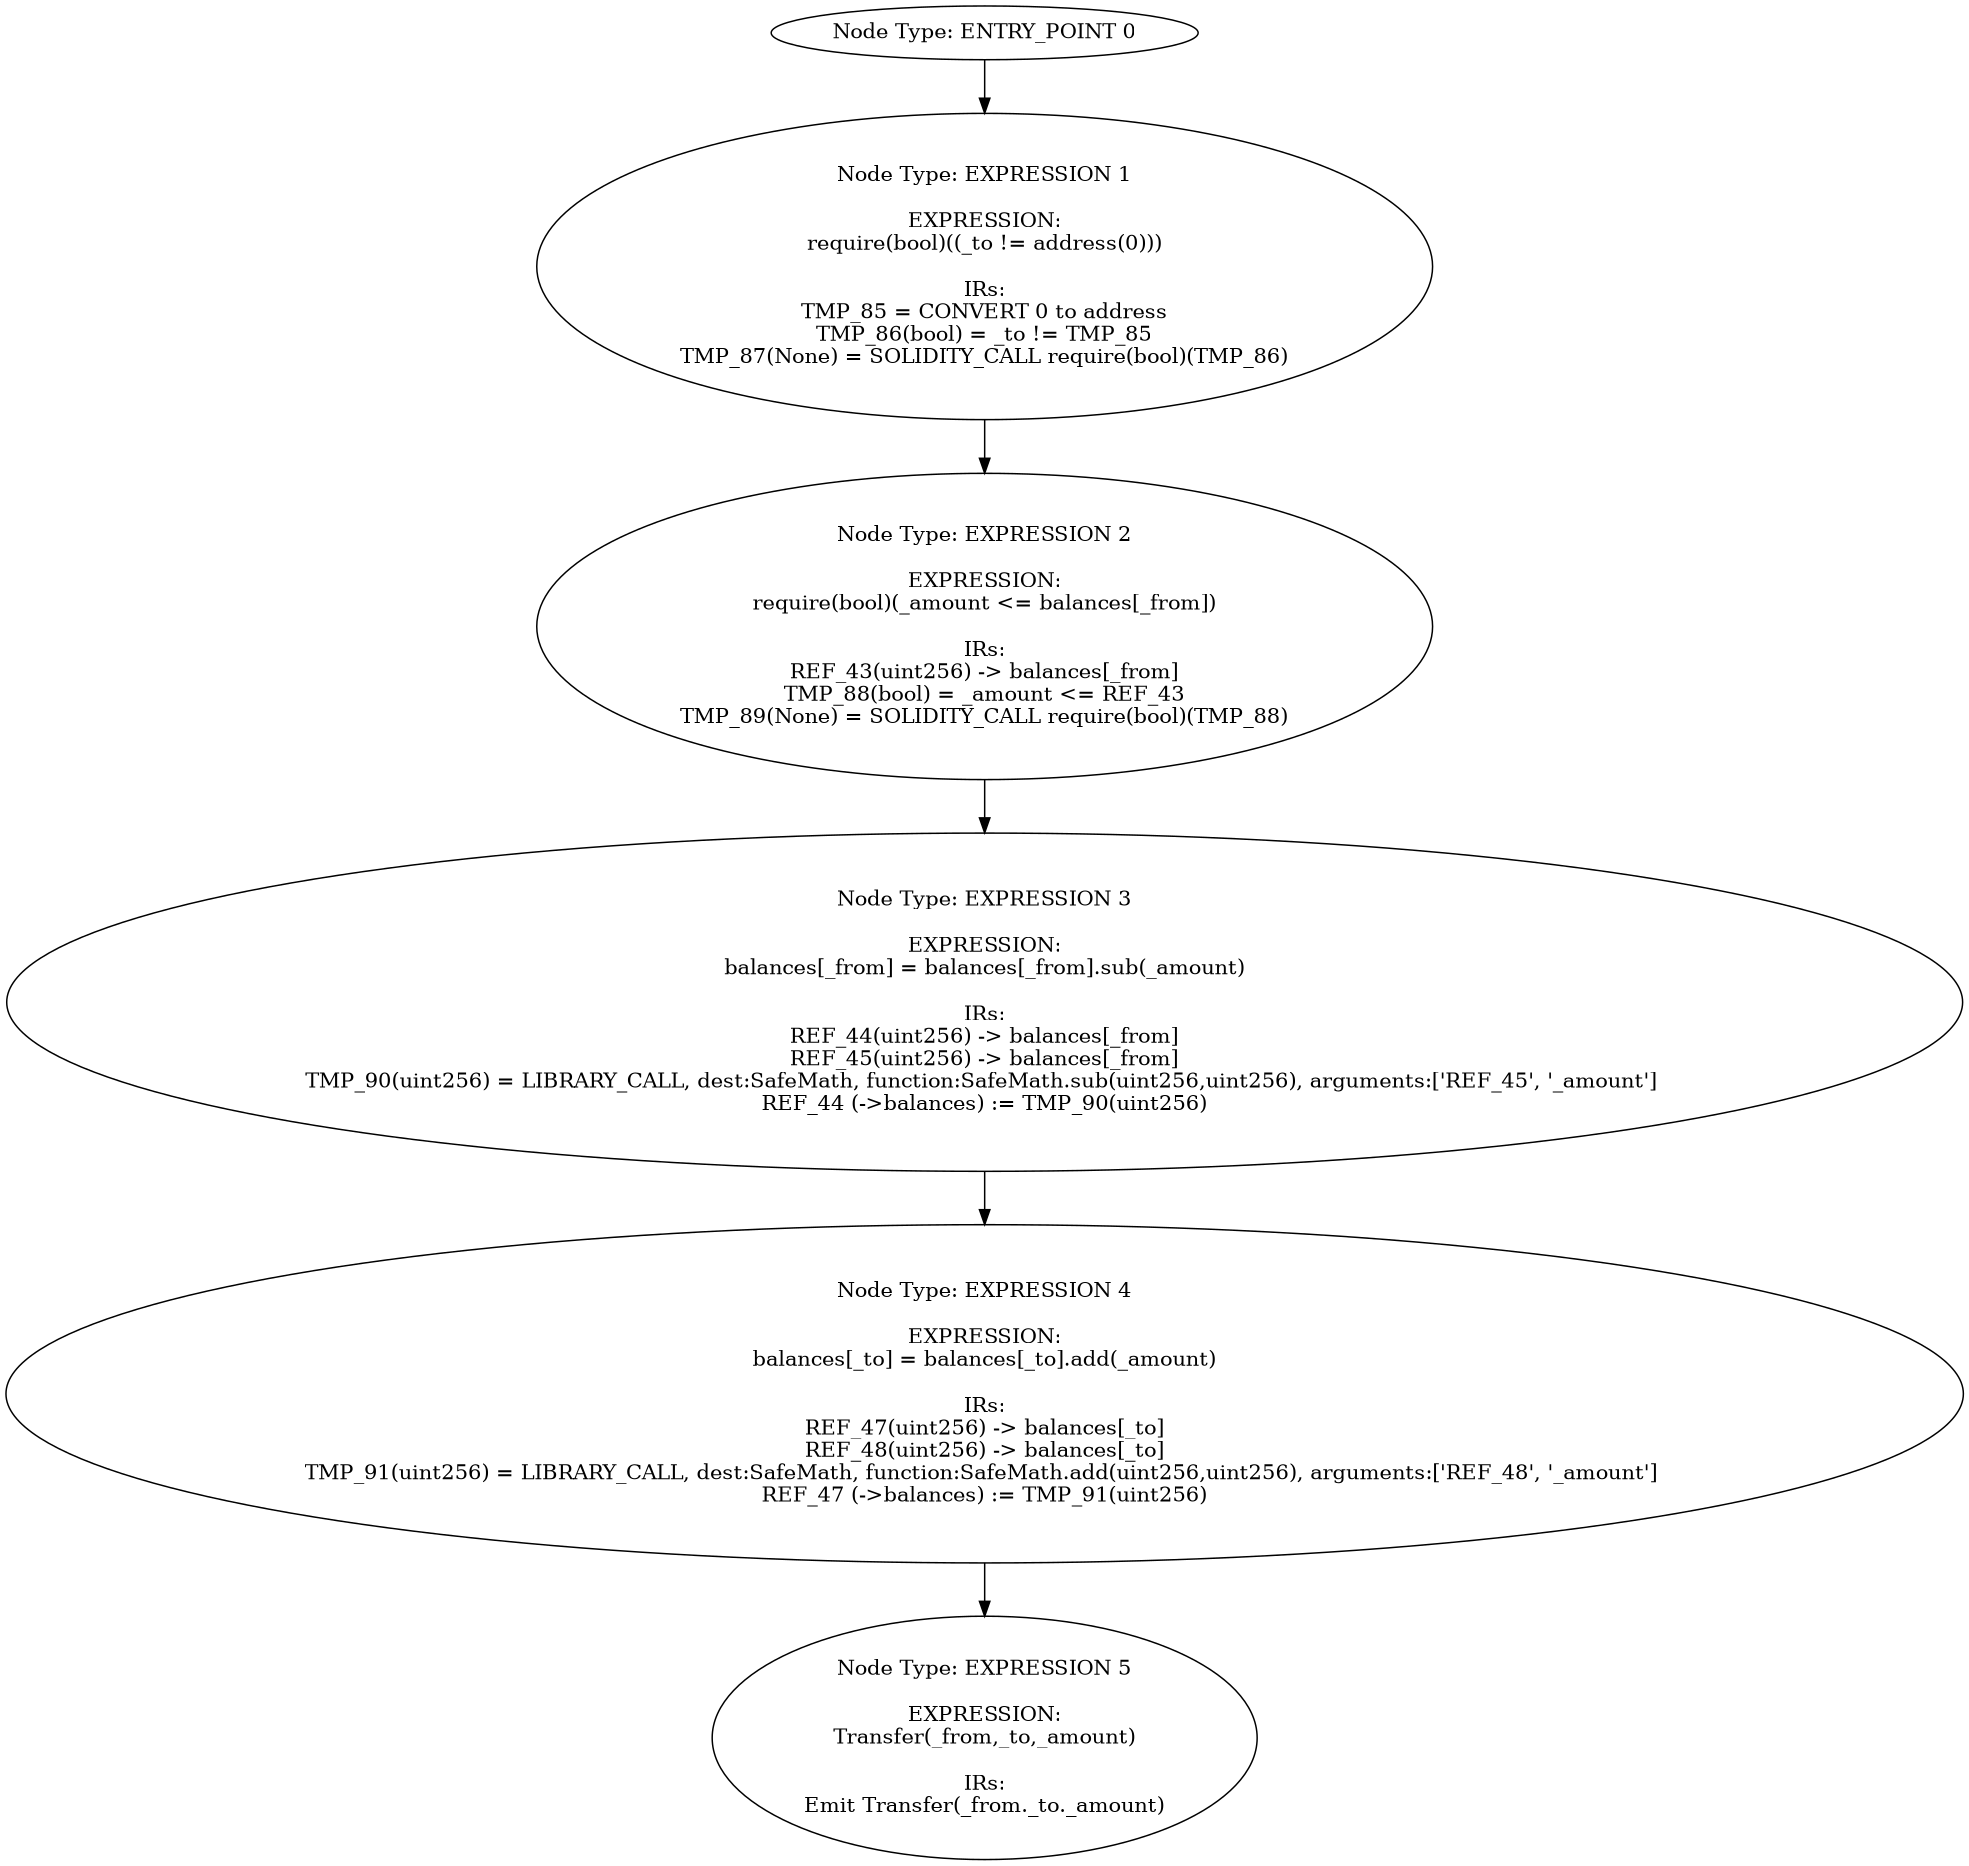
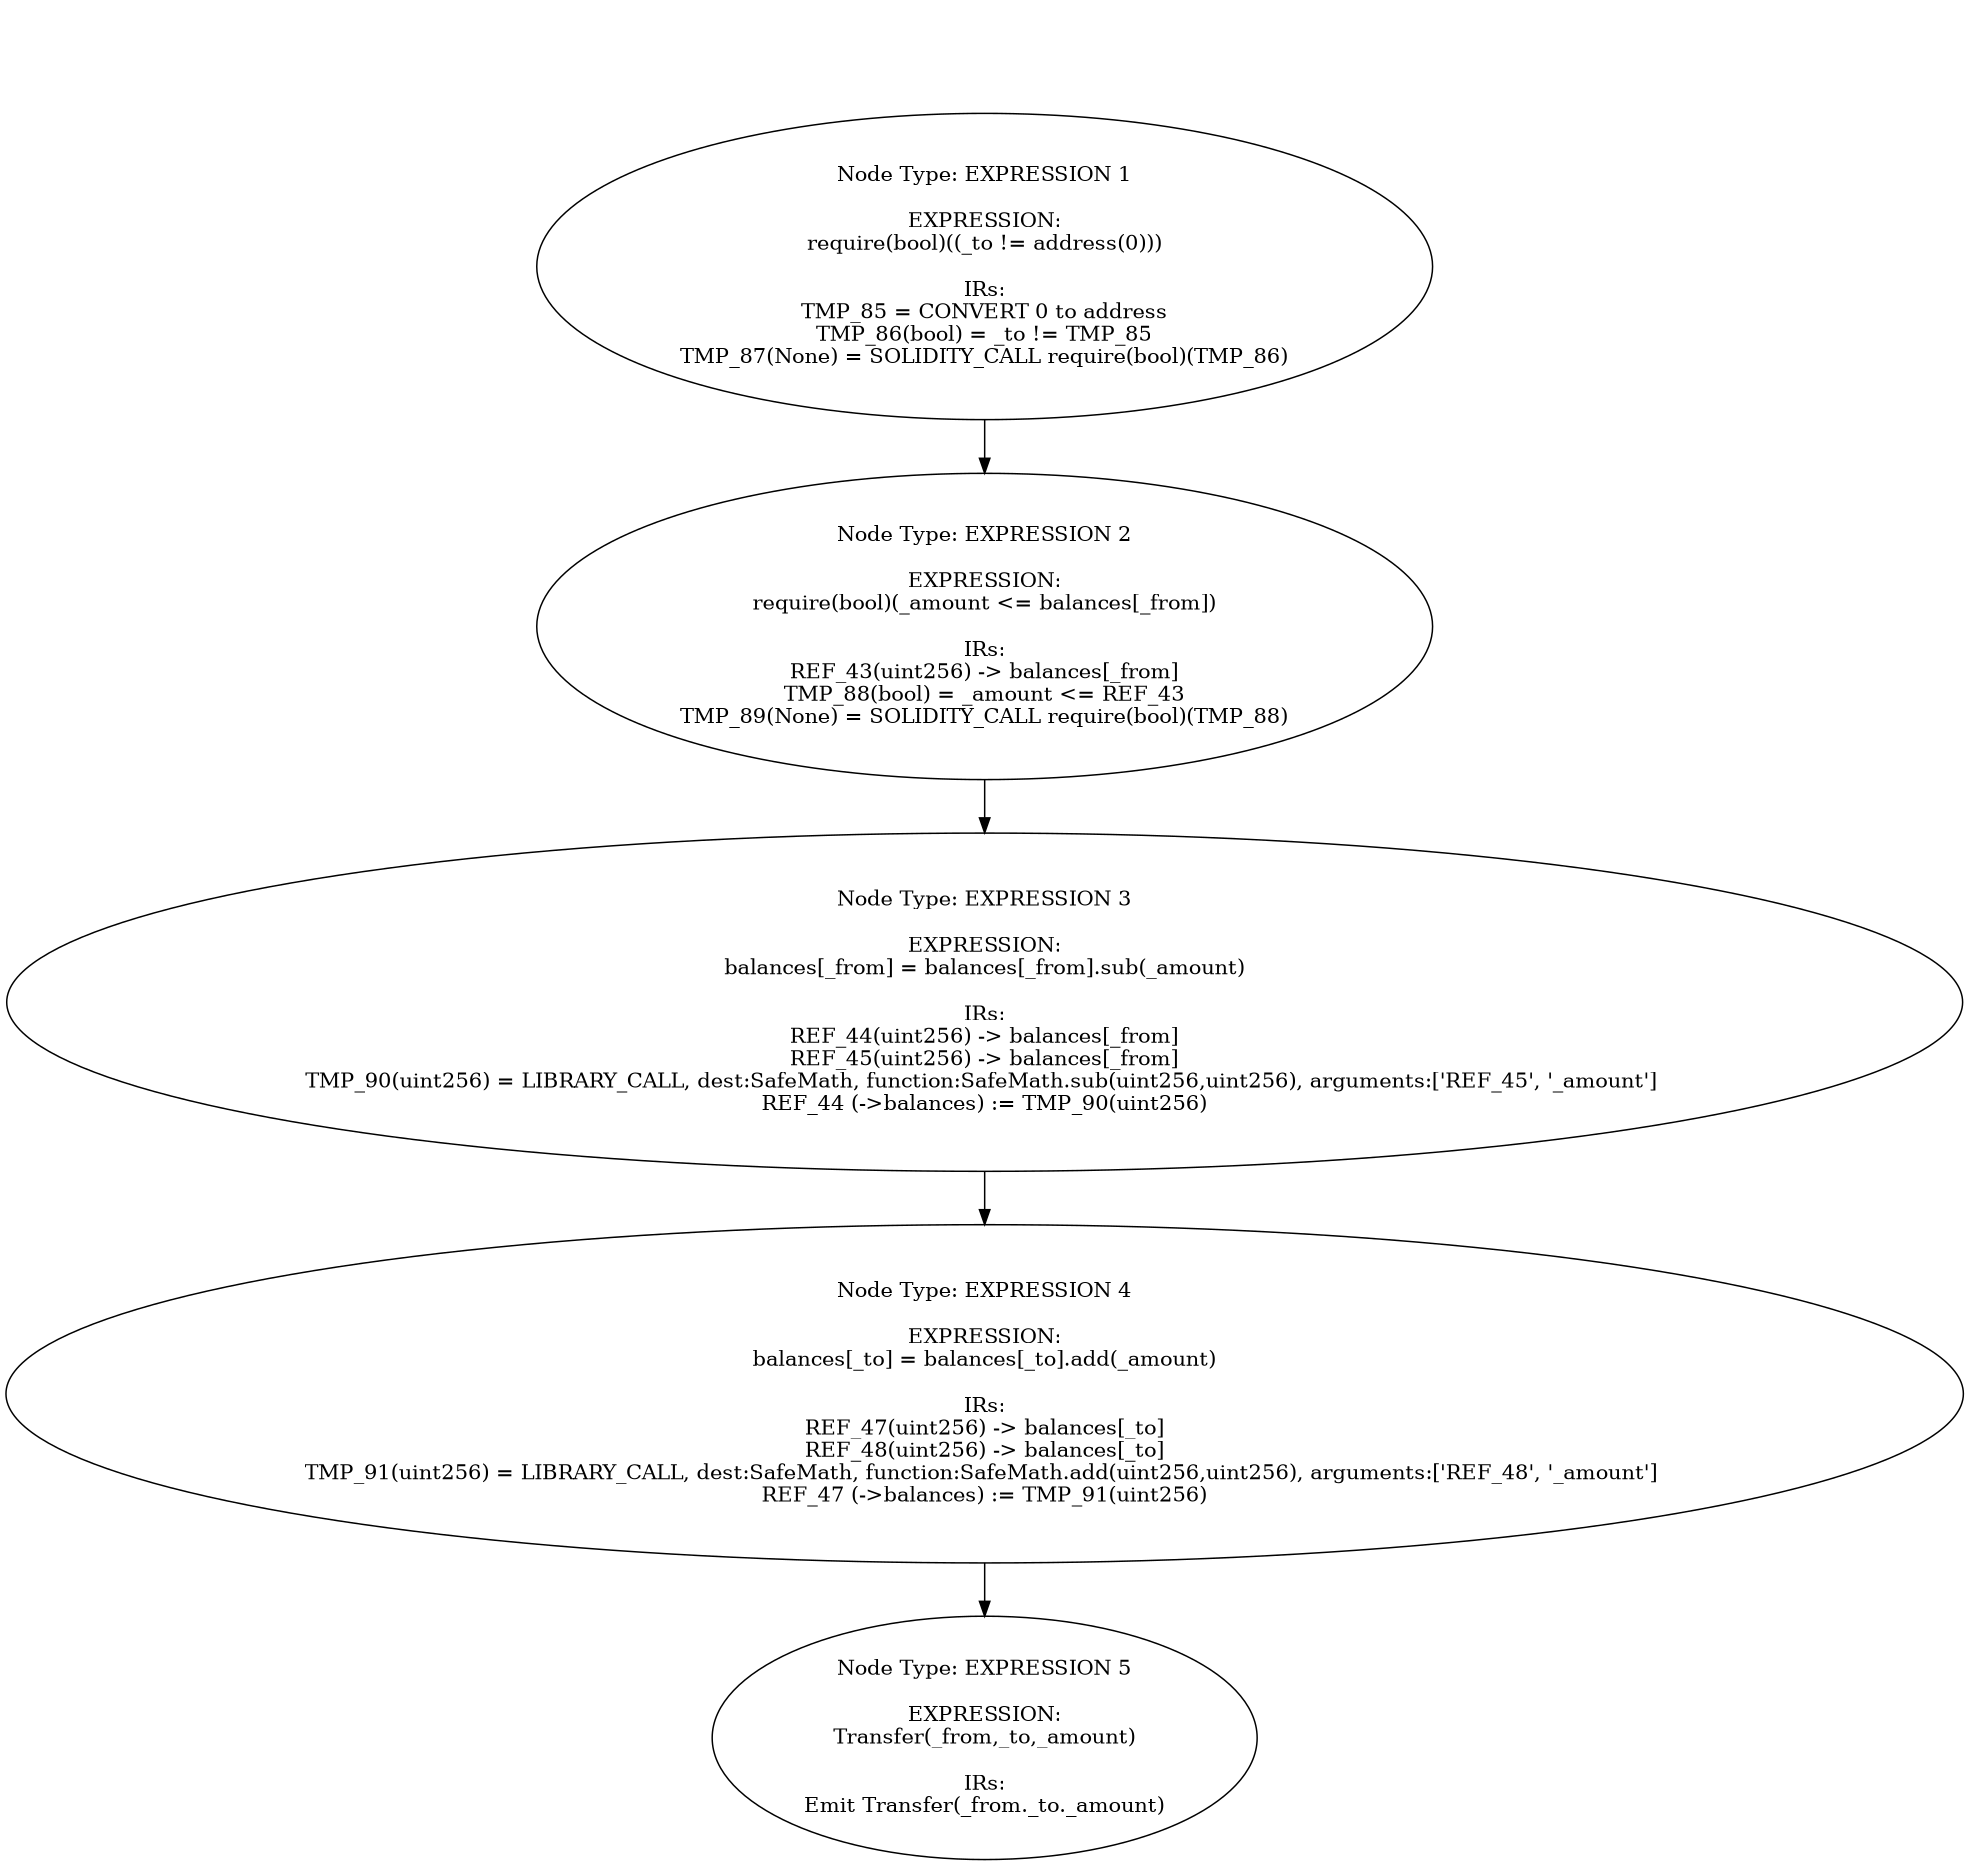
  digraph {
-   n1 [label="Node Type: ENTRY_POINT 0\n"]
    n2 [label="Node Type: EXPRESSION 1\n\nEXPRESSION:\nrequire(bool)((_to != address(0)))\n\nIRs:\nTMP_85 = CONVERT 0 to address\nTMP_86(bool) = _to != TMP_85\nTMP_87(None) = SOLIDITY_CALL require(bool)(TMP_86)"]
    n3 [label="Node Type: EXPRESSION 2\n\nEXPRESSION:\nrequire(bool)(_amount <= balances[_from])\n\nIRs:\nREF_43(uint256) -> balances[_from]\nTMP_88(bool) = _amount <= REF_43\nTMP_89(None) = SOLIDITY_CALL require(bool)(TMP_88)"]
    n4 [label="Node Type: EXPRESSION 3\n\nEXPRESSION:\nbalances[_from] = balances[_from].sub(_amount)\n\nIRs:\nREF_44(uint256) -> balances[_from]\nREF_45(uint256) -> balances[_from]\nTMP_90(uint256) = LIBRARY_CALL, dest:SafeMath, function:SafeMath.sub(uint256,uint256), arguments:['REF_45', '_amount'] \nREF_44 (->balances) := TMP_90(uint256)"]
    n5 [label="Node Type: EXPRESSION 4\n\nEXPRESSION:\nbalances[_to] = balances[_to].add(_amount)\n\nIRs:\nREF_47(uint256) -> balances[_to]\nREF_48(uint256) -> balances[_to]\nTMP_91(uint256) = LIBRARY_CALL, dest:SafeMath, function:SafeMath.add(uint256,uint256), arguments:['REF_48', '_amount'] \nREF_47 (->balances) := TMP_91(uint256)"]
    n6 [label="Node Type: EXPRESSION 5\n\nEXPRESSION:\nTransfer(_from,_to,_amount)\n\nIRs:\nEmit Transfer(_from._to._amount)"]
-   n1 -> n2
    n2 -> n3
    n3 -> n4
    n4 -> n5
    n5 -> n6
  }
